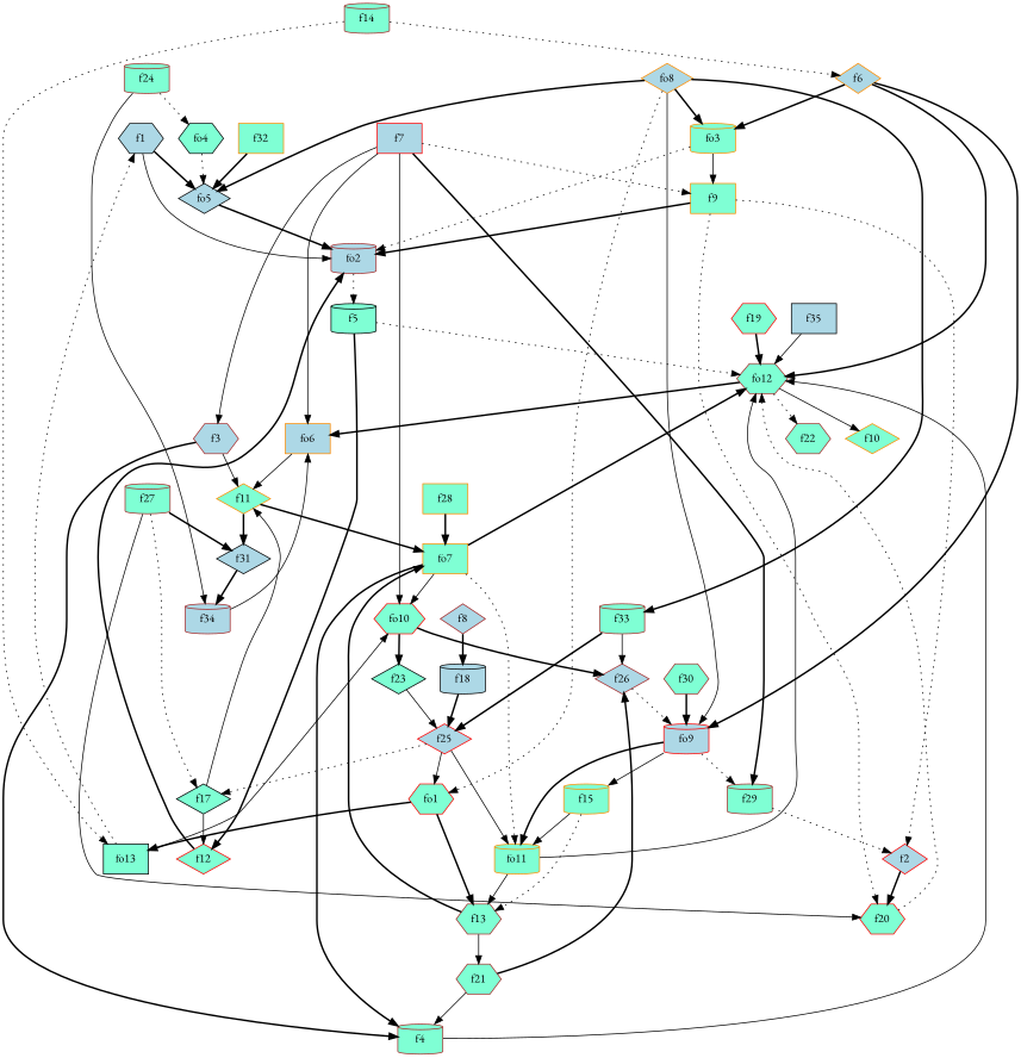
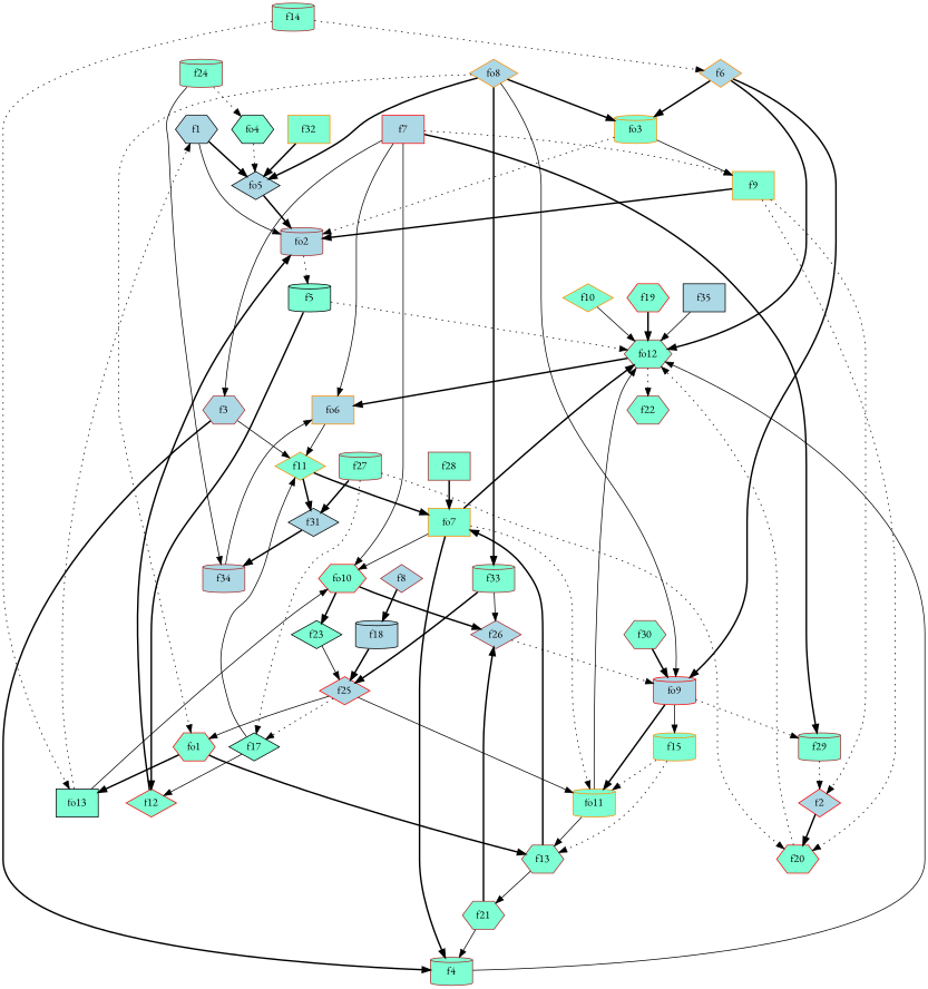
  strict digraph {
    fontname="EB Garamond"
    node [color=brown fillcolor=aquamarine fontname="EB Garamond" shape=cylinder style=filled]
    edge [fontname="EB Garamond" style=bold weight=2]
    f1 [color=black fillcolor=lightblue shape=hexagon]
    fo2 [fillcolor=lightblue]
    fo5 [color=black fillcolor=lightblue shape=diamond]
    f5 [color=black]
    fo10 [color=red shape=hexagon]
    f26 [fillcolor=lightblue shape=diamond]
    f23 [color=black shape=diamond]
    f2 [color=red fillcolor=lightblue shape=diamond]
    f20 [color=red shape=hexagon]
    fo12 [shape=hexagon]
    f3 [fillcolor=lightblue shape=hexagon]
    f4
    f11 [color=darkorange shape=diamond]
    f31 [color=black fillcolor=lightblue shape=diamond]
    fo7 [color=darkorange shape=box]
    fo6 [color=darkorange fillcolor=lightblue shape=box]
    f22 [shape=hexagon]
    f12 [color=red shape=diamond]
    f6 [color=darkorange fillcolor=lightblue shape=diamond]
    fo3 [color=darkorange]
    fo9 [color=red fillcolor=lightblue]
    f9 [color=darkorange shape=box]
    f29
    f15 [color=darkorange]
    fo11 [color=darkorange]
    f7 [color=red fillcolor=lightblue shape=box]
    f8 [fillcolor=lightblue shape=diamond]
    f18 [color=black fillcolor=lightblue]
    f25 [color=red fillcolor=lightblue shape=diamond]
    f10 [color=darkorange shape=diamond]
    f34 [fillcolor=lightblue]
    f13 [shape=hexagon]
    f21 [shape=hexagon]
    f14
    fo13 [color=black shape=box]
    fo4 [color=black shape=hexagon]
    f17 [color=black shape=diamond]
    fo1 [color=red shape=hexagon]
    f19 [color=red shape=hexagon]
    f24
    f27
-   f28 [color=darkorange shape=box]
+   f28 [shape=box]
    f30 [shape=hexagon]
    f32 [color=darkorange shape=box]
    f33
    f35 [color=black fillcolor=lightblue shape=box]
    fo8 [color=darkorange fillcolor=lightblue shape=diamond]
    f1 -> fo2 [style=solid]
    f1 -> fo5
    fo2 -> f5 [style=dotted]
    fo5 -> fo2
    f5 -> fo12 [style=dotted]
    f5 -> f12
    fo10 -> f26
    fo10 -> f23
    f26 -> fo9 [style=dotted]
    f23 -> f25 [style=solid]
    f2 -> f20
    f20 -> fo12 [style=dotted]
    fo12 -> fo6
    fo12 -> f22 [style=dotted]
    f3 -> f4
    f3 -> f11 [style=solid]
    f4 -> fo12 [style=solid]
    f11 -> f31
    f11 -> fo7
    f31 -> f34
    fo7 -> fo10 [style=solid]
    fo7 -> fo12
    fo7 -> f4
    fo7 -> fo11 [style=dotted]
    fo6 -> f11 [style=solid]
    f12 -> fo2
    f6 -> fo12
    f6 -> fo3
    f6 -> fo9
    fo3 -> fo2 [style=dotted]
    fo3 -> f9 [style=solid]
    fo9 -> f29 [style=dotted]
    fo9 -> f15 [style=solid]
    fo9 -> fo11
    f9 -> fo2
    f9 -> f2 [style=dotted]
    f9 -> f20 [style=dotted]
    f29 -> f2 [style=dotted]
-   f15 -> fo11 [style=solid]
+   f15 -> fo11 [style=dotted]
    f15 -> f13 [style=dotted]
    fo11 -> fo12 [style=solid]
    fo11 -> f13 [style=solid]
    f7 -> fo10 [style=solid]
    f7 -> f3 [style=solid]
    f7 -> fo6 [style=solid]
    f7 -> f9 [style=dotted]
    f7 -> f29
    f8 -> f18
    f18 -> f25
    f25 -> fo11 [style=solid]
    f25 -> f17 [style=dotted]
    f25 -> fo1 [style=solid]
-   fo12 -> f10 [style=solid]
+   f10 -> fo12 [style=solid]
    f34 -> fo6 [style=solid]
    f13 -> fo7
    f13 -> f21 [style=solid]
    f21 -> f26
    f21 -> f4 [style=solid]
    f14 -> f6 [style=dotted]
    f14 -> fo13 [style=dotted]
    fo13 -> f1 [style=dotted]
    fo13 -> fo10 [style=solid]
    fo4 -> fo5 [style=dotted]
    f17 -> f11 [style=solid]
    f17 -> f12 [style=solid]
    fo1 -> f13
    fo1 -> fo13
    f19 -> fo12
    f24 -> f34 [style=solid]
    f24 -> fo4 [style=dotted]
-   f27 -> f20 [style=solid]
+   f27 -> f20 [style=dotted]
    f27 -> f31
    f27 -> f17 [style=dotted]
    f28 -> fo7
    f30 -> fo9
    f32 -> fo5
    f33 -> f26 [style=solid]
    f33 -> f25
    f35 -> fo12 [style=solid]
    fo8 -> fo5
    fo8 -> fo3
    fo8 -> fo9 [style=solid]
    fo8 -> fo1 [style=dotted]
    fo8 -> f33
  }
